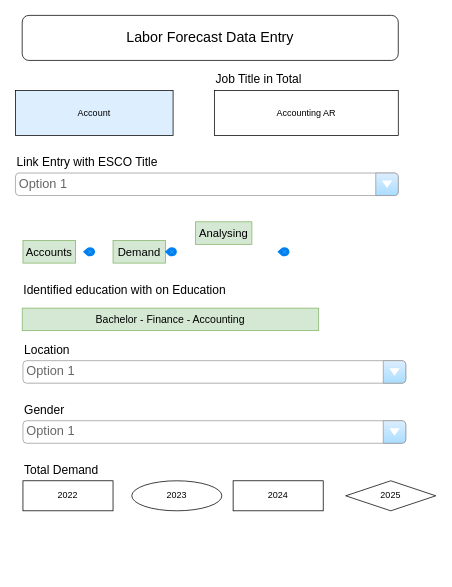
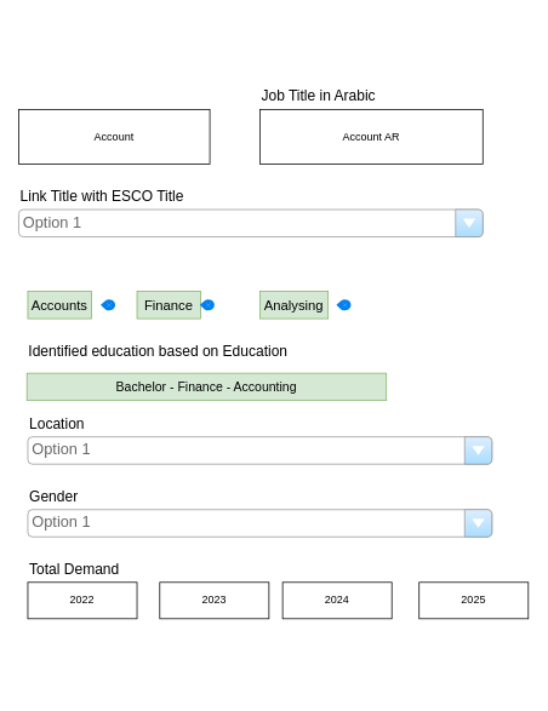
  <mxCell id="0" />
  <mxCell id="1" parent="0" />
- <mxCell id="2" value="Account" style="rounded=0;whiteSpace=wrap;html=1;fillColor=#ddeeff;" vertex="1" parent="1"><mxGeometry x="20" y="120" width="210" height="60" as="geometry" /></mxCell>
- <mxCell id="3" value="Accounting AR" style="rounded=0;whiteSpace=wrap;html=1;" vertex="1" parent="1"><mxGeometry x="285" y="120" width="245" height="60" as="geometry" /></mxCell>
- <mxCell id="4" value="&lt;font style=&quot;font-size: 16px&quot;&gt;Job Title in Total&lt;/font&gt;" style="text;html=1;strokeColor=none;fillColor=none;align=left;verticalAlign=middle;whiteSpace=wrap;rounded=0;" vertex="1" parent="1"><mxGeometry x="285" y="90" width="155" height="30" as="geometry" /></mxCell>
- <mxCell id="5" value="&lt;font style=&quot;font-size: 16px&quot;&gt;Link Entry with ESCO Title&lt;/font&gt;" style="text;html=1;strokeColor=none;fillColor=none;align=left;verticalAlign=middle;whiteSpace=wrap;rounded=0;" vertex="1" parent="1"><mxGeometry x="20" y="200" width="210" height="30" as="geometry" /></mxCell>
+ <mxCell id="2" value="Account" style="rounded=0;whiteSpace=wrap;html=1;" vertex="1" parent="1"><mxGeometry x="20" y="120" width="210" height="60" as="geometry" /></mxCell>
+ <mxCell id="3" value="Account AR" style="rounded=0;whiteSpace=wrap;html=1;" vertex="1" parent="1"><mxGeometry x="285" y="120" width="245" height="60" as="geometry" /></mxCell>
+ <mxCell id="4" value="&lt;font style=&quot;font-size: 16px&quot;&gt;Job Title in Arabic&lt;/font&gt;" style="text;html=1;strokeColor=none;fillColor=none;align=left;verticalAlign=middle;whiteSpace=wrap;rounded=0;" vertex="1" parent="1"><mxGeometry x="285" y="90" width="155" height="30" as="geometry" /></mxCell>
+ <mxCell id="5" value="&lt;font style=&quot;font-size: 16px&quot;&gt;Link Title with ESCO Title&lt;/font&gt;" style="text;html=1;strokeColor=none;fillColor=none;align=left;verticalAlign=middle;whiteSpace=wrap;rounded=0;" vertex="1" parent="1"><mxGeometry x="20" y="200" width="210" height="30" as="geometry" /></mxCell>
  <mxCell id="6" value="&lt;font style=&quot;font-size: 15px&quot;&gt;Accounts&lt;/font&gt;" style="text;html=1;strokeColor=#82b366;fillColor=#d5e8d4;align=center;verticalAlign=middle;whiteSpace=wrap;rounded=0;" vertex="1" parent="1"><mxGeometry x="30" y="320" width="70" height="30" as="geometry" /></mxCell>
  <mxCell id="7" value="&lt;font style=&quot;font-size: 14px&quot;&gt;Bachelor - Finance - Accounting&lt;/font&gt;" style="text;html=1;strokeColor=#82b366;fillColor=#d5e8d4;align=center;verticalAlign=middle;whiteSpace=wrap;rounded=0;" vertex="1" parent="1"><mxGeometry x="29" y="410" width="395" height="30" as="geometry" /></mxCell>
- <mxCell id="8" value="&lt;font style=&quot;font-size: 19px&quot;&gt;Labor Forecast Data Entry&lt;/font&gt;" style="rounded=1;whiteSpace=wrap;html=1;" vertex="1" parent="1"><mxGeometry x="29" y="20" width="501" height="60" as="geometry" /></mxCell>
  <mxCell id="9" value="Option 1" style="strokeWidth=1;shadow=0;dashed=0;align=center;html=1;shape=mxgraph.mockup.forms.comboBox;strokeColor=#999999;fillColor=#ddeeff;align=left;fillColor2=#aaddff;mainText=;fontColor=#666666;fontSize=17;spacingLeft=3;" vertex="1" parent="1"><mxGeometry x="20" y="230" width="510" height="30" as="geometry" /></mxCell>
- <mxCell id="10" value="&lt;span style=&quot;font-size: 15px&quot;&gt;Demand&lt;/span&gt;" style="text;html=1;strokeColor=#82b366;fillColor=#d5e8d4;align=center;verticalAlign=middle;whiteSpace=wrap;rounded=0;" vertex="1" parent="1"><mxGeometry x="150" y="320" width="70" height="30" as="geometry" /></mxCell>
- <mxCell id="11" value="&lt;span style=&quot;font-size: 15px&quot;&gt;Analysing&lt;/span&gt;" style="text;html=1;strokeColor=#82b366;fillColor=#d5e8d4;align=center;verticalAlign=middle;whiteSpace=wrap;rounded=0;" vertex="1" parent="1"><mxGeometry x="260" y="295" width="75" height="30" as="geometry" /></mxCell>
+ <mxCell id="10" value="&lt;span style=&quot;font-size: 15px&quot;&gt;Finance&lt;/span&gt;" style="text;html=1;strokeColor=#82b366;fillColor=#d5e8d4;align=center;verticalAlign=middle;whiteSpace=wrap;rounded=0;" vertex="1" parent="1"><mxGeometry x="150" y="320" width="70" height="30" as="geometry" /></mxCell>
+ <mxCell id="11" value="&lt;span style=&quot;font-size: 15px&quot;&gt;Analysing&lt;/span&gt;" style="text;html=1;strokeColor=#82b366;fillColor=#d5e8d4;align=center;verticalAlign=middle;whiteSpace=wrap;rounded=0;" vertex="1" parent="1"><mxGeometry x="285" y="320" width="75" height="30" as="geometry" /></mxCell>
  <mxCell id="12" value="" style="html=1;verticalLabelPosition=bottom;labelBackgroundColor=#ffffff;verticalAlign=top;shadow=0;dashed=0;strokeWidth=2;shape=mxgraph.ios7.misc.remove;fillColor=#0080f0;strokeColor=#ffffff;sketch=0;fontSize=15;" vertex="1" parent="1"><mxGeometry x="110" y="329" width="16" height="12" as="geometry" /></mxCell>
  <mxCell id="13" value="" style="html=1;verticalLabelPosition=bottom;labelBackgroundColor=#ffffff;verticalAlign=top;shadow=0;dashed=0;strokeWidth=2;shape=mxgraph.ios7.misc.remove;fillColor=#0080f0;strokeColor=#ffffff;sketch=0;fontSize=15;" vertex="1" parent="1"><mxGeometry x="219" y="329" width="16" height="12" as="geometry" /></mxCell>
  <mxCell id="14" value="" style="html=1;verticalLabelPosition=bottom;labelBackgroundColor=#ffffff;verticalAlign=top;shadow=0;dashed=0;strokeWidth=2;shape=mxgraph.ios7.misc.remove;fillColor=#0080f0;strokeColor=#ffffff;sketch=0;fontSize=15;" vertex="1" parent="1"><mxGeometry x="369" y="329" width="16" height="12" as="geometry" /></mxCell>
- <mxCell id="15" value="&lt;font style=&quot;font-size: 16px&quot;&gt;Identified education with on Education&lt;/font&gt;" style="text;html=1;strokeColor=none;fillColor=none;align=left;verticalAlign=middle;whiteSpace=wrap;rounded=0;" vertex="1" parent="1"><mxGeometry x="29" y="370" width="340" height="30" as="geometry" /></mxCell>
+ <mxCell id="15" value="&lt;font style=&quot;font-size: 16px&quot;&gt;Identified education based on Education&lt;/font&gt;" style="text;html=1;strokeColor=none;fillColor=none;align=left;verticalAlign=middle;whiteSpace=wrap;rounded=0;" vertex="1" parent="1"><mxGeometry x="29" y="370" width="340" height="30" as="geometry" /></mxCell>
  <mxCell id="16" value="&lt;font style=&quot;font-size: 16px&quot;&gt;Location&lt;/font&gt;" style="text;html=1;strokeColor=none;fillColor=none;align=left;verticalAlign=middle;whiteSpace=wrap;rounded=0;" vertex="1" parent="1"><mxGeometry x="30" y="450" width="210" height="30" as="geometry" /></mxCell>
  <mxCell id="17" value="Option 1" style="strokeWidth=1;shadow=0;dashed=0;align=center;html=1;shape=mxgraph.mockup.forms.comboBox;strokeColor=#999999;fillColor=#ddeeff;align=left;fillColor2=#aaddff;mainText=;fontColor=#666666;fontSize=17;spacingLeft=3;" vertex="1" parent="1"><mxGeometry x="30" y="480" width="510" height="30" as="geometry" /></mxCell>
  <mxCell id="18" value="&lt;font style=&quot;font-size: 16px&quot;&gt;Gender&lt;/font&gt;" style="text;html=1;strokeColor=none;fillColor=none;align=left;verticalAlign=middle;whiteSpace=wrap;rounded=0;" vertex="1" parent="1"><mxGeometry x="30" y="530" width="210" height="30" as="geometry" /></mxCell>
  <mxCell id="19" value="Option 1" style="strokeWidth=1;shadow=0;dashed=0;align=center;html=1;shape=mxgraph.mockup.forms.comboBox;strokeColor=#999999;fillColor=#ddeeff;align=left;fillColor2=#aaddff;mainText=;fontColor=#666666;fontSize=17;spacingLeft=3;" vertex="1" parent="1"><mxGeometry x="30" y="560" width="510" height="30" as="geometry" /></mxCell>
  <mxCell id="20" value="&lt;span style=&quot;font-size: 16px&quot;&gt;Total Demand&lt;/span&gt;" style="text;html=1;strokeColor=none;fillColor=none;align=left;verticalAlign=middle;whiteSpace=wrap;rounded=0;" vertex="1" parent="1"><mxGeometry x="30" y="610" width="340" height="30" as="geometry" /></mxCell>
  <mxCell id="21" value="2022" style="rounded=0;whiteSpace=wrap;html=1;" vertex="1" parent="1"><mxGeometry x="30" y="640" width="120" height="40" as="geometry" /></mxCell>
- <mxCell id="22" value="2023" style="ellipse;whiteSpace=wrap;html=1;" vertex="1" parent="1"><mxGeometry x="175" y="640" width="120" height="40" as="geometry" /></mxCell>
+ <mxCell id="22" value="2023" style="rounded=0;whiteSpace=wrap;html=1;" vertex="1" parent="1"><mxGeometry x="175" y="640" width="120" height="40" as="geometry" /></mxCell>
  <mxCell id="23" value="2024" style="rounded=0;whiteSpace=wrap;html=1;" vertex="1" parent="1"><mxGeometry x="310" y="640" width="120" height="40" as="geometry" /></mxCell>
- <mxCell id="24" value="2025" style="rhombus;whiteSpace=wrap;html=1;" vertex="1" parent="1"><mxGeometry x="460" y="640" width="120" height="40" as="geometry" /></mxCell>
+ <mxCell id="24" value="2025" style="rounded=0;whiteSpace=wrap;html=1;" vertex="1" parent="1"><mxGeometry x="460" y="640" width="120" height="40" as="geometry" /></mxCell>
  <mxCell id="25" value="" style="shape=image;html=1;verticalAlign=top;verticalLabelPosition=bottom;labelBackgroundColor=#ffffff;imageAspect=0;aspect=fixed;image=https://cdn2.iconfinder.com/data/icons/august/PNG/Save.png;fontSize=19;" vertex="1" parent="1"><mxGeometry x="40" y="690" width="70" height="70" as="geometry" /></mxCell>
